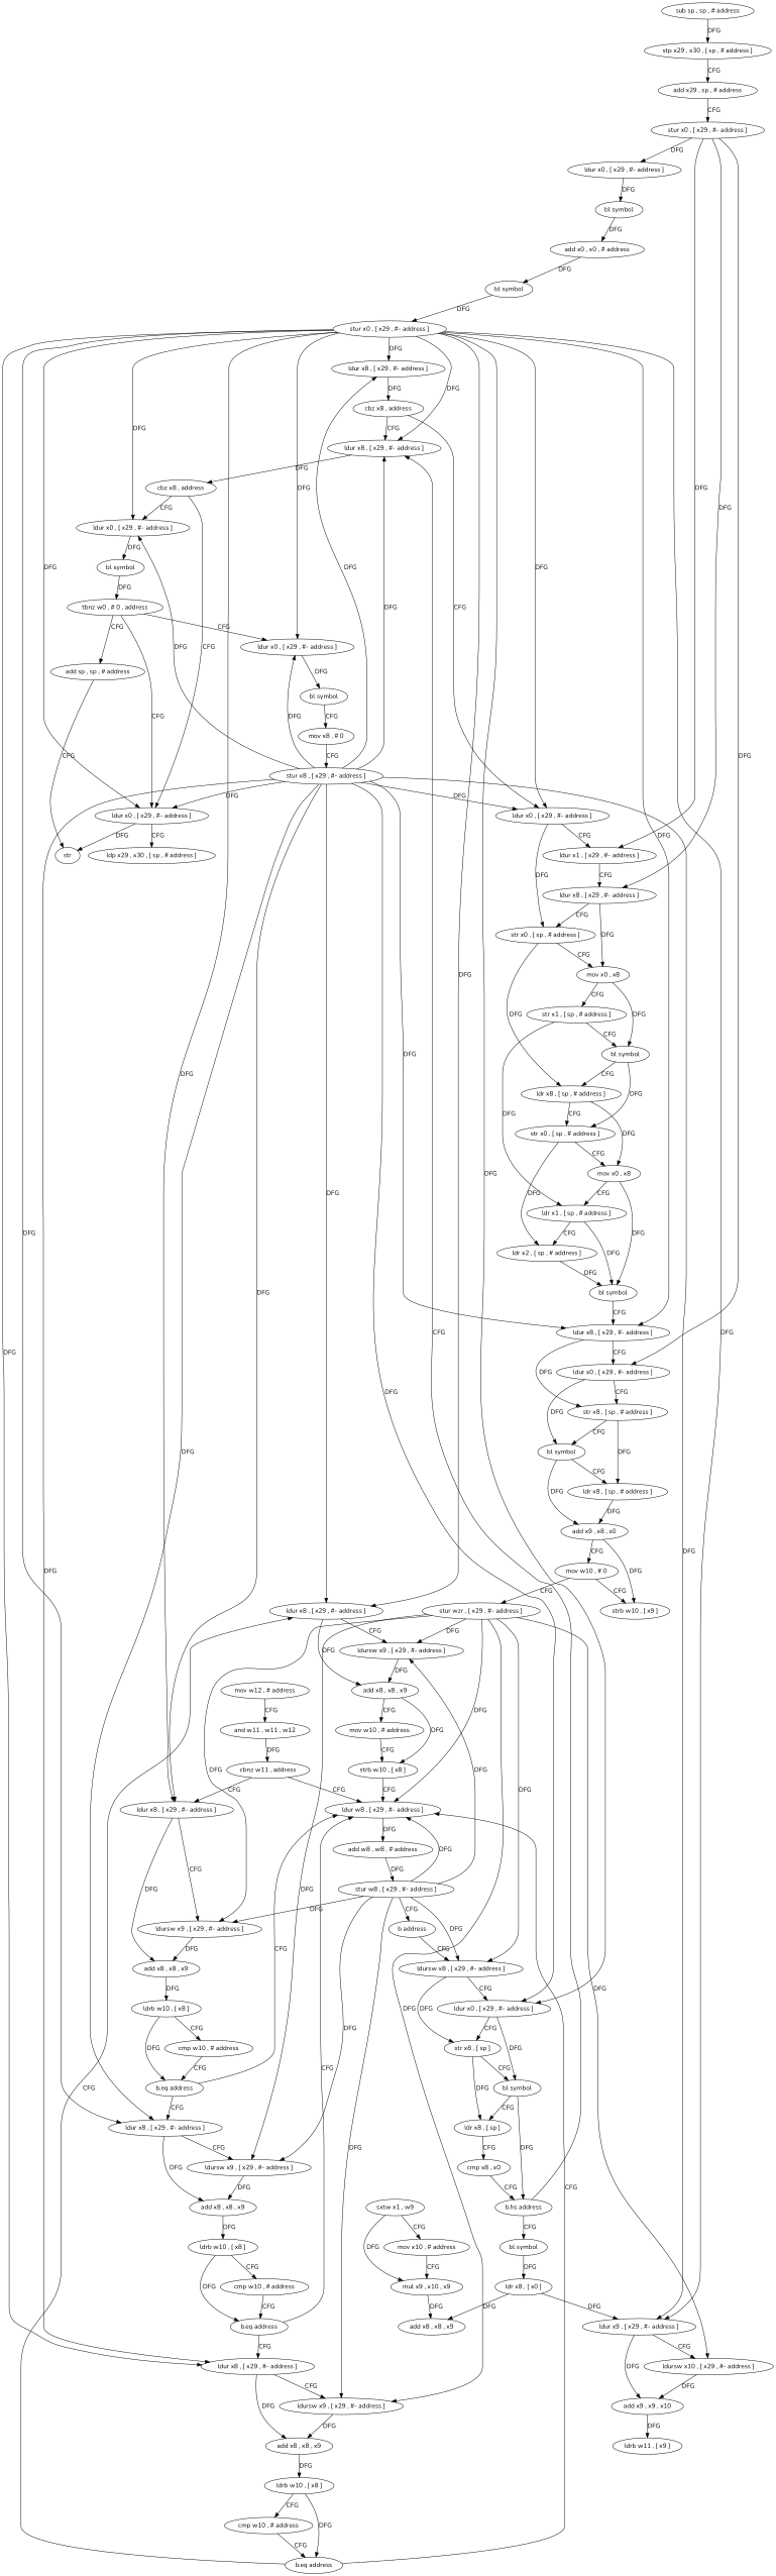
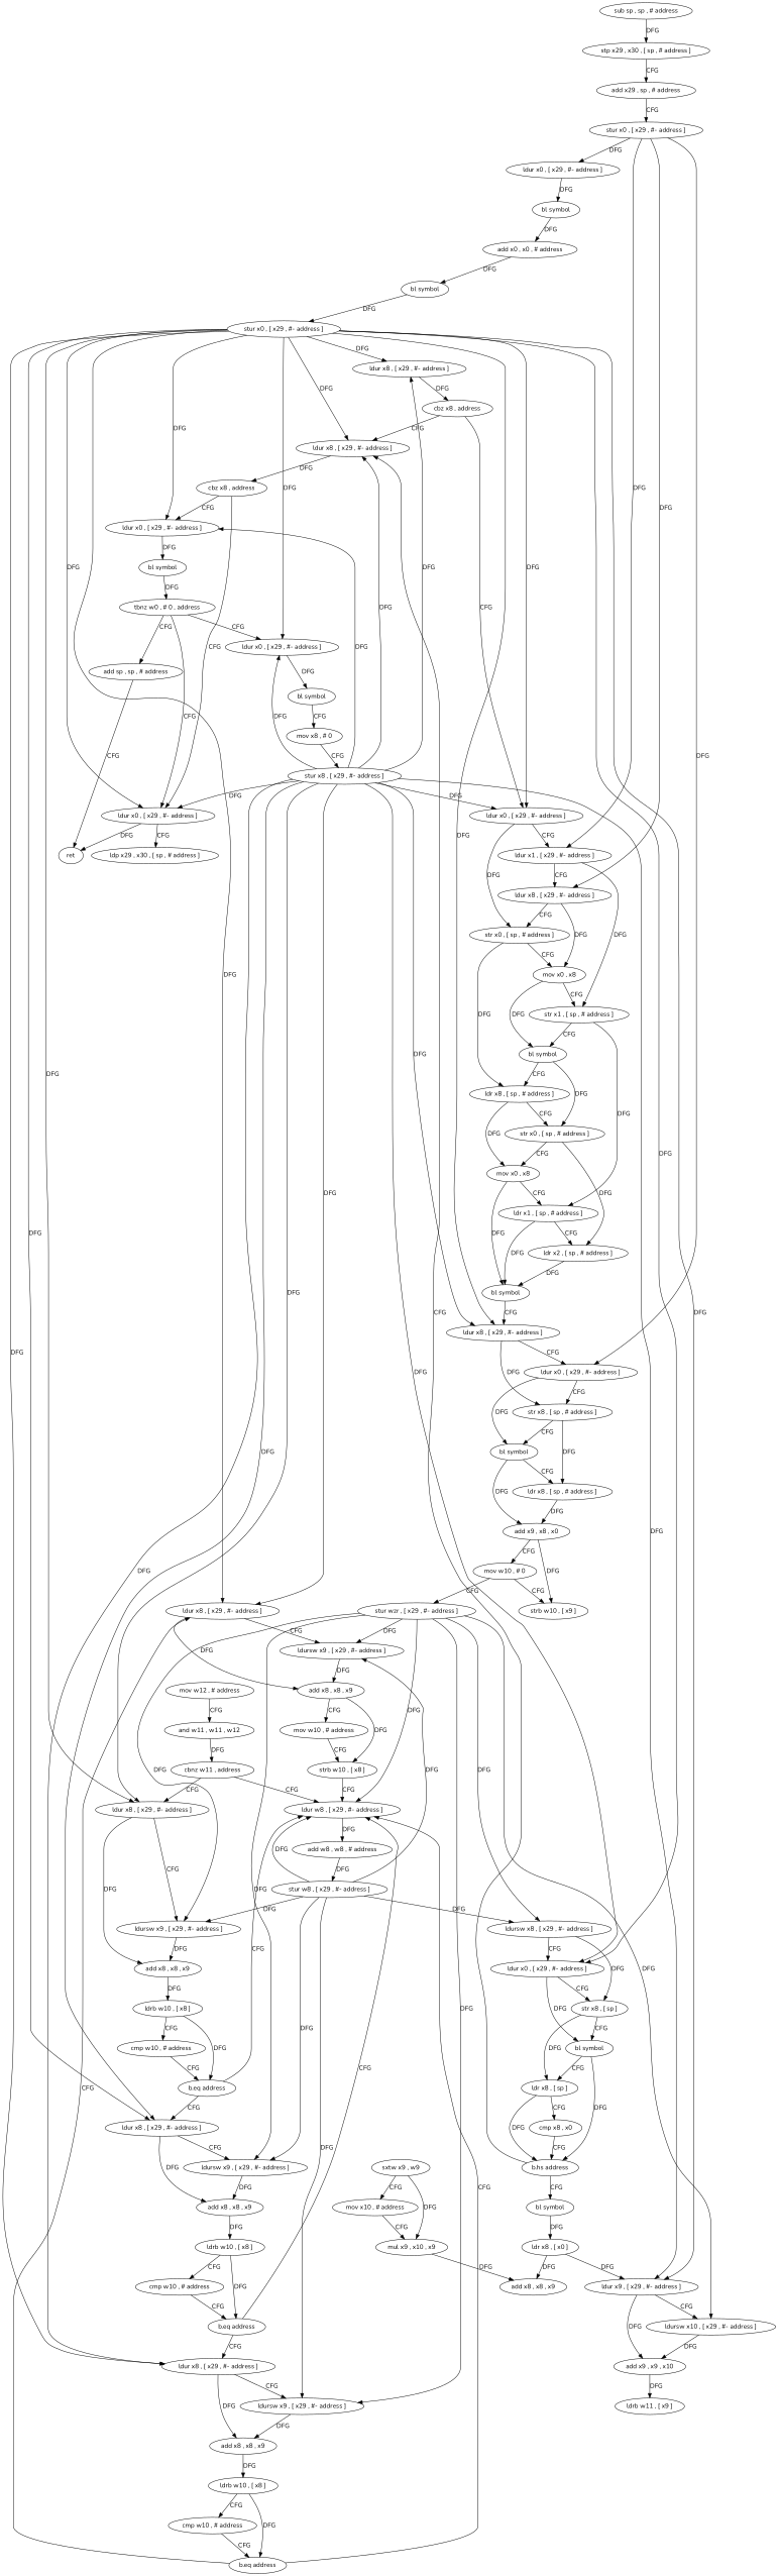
  digraph {
    fontname=Nunito
    node [fontname=Nunito]
    edge [fontname=Nunito]
    n1 [label="sub sp , sp , # address"]
    n2 [label="stp x29 , x30 , [ sp , # address ]"]
    n3 [label="add x29 , sp , # address"]
    n4 [label="stur x0 , [ x29 , #- address ]"]
    n5 [label="ldur x0 , [ x29 , #- address ]"]
    n6 [label="ldur x1 , [ x29 , #- address ]"]
    n7 [label="ldur x8 , [ x29 , #- address ]"]
    n8 [label="ldur x0 , [ x29 , #- address ]"]
    n9 [label="bl symbol"]
    n10 [label="str x1 , [ sp , # address ]"]
    n11 [label="str x0 , [ sp , # address ]"]
    n12 [label="mov x0 , x8"]
    n13 [label="str x8 , [ sp , # address ]"]
    n14 [label="bl symbol"]
    n15 [label="add x0 , x0 , # address"]
    n16 [label="bl symbol"]
    n17 [label="stur x0 , [ x29 , #- address ]"]
    n18 [label="ldur x8 , [ x29 , #- address ]"]
    n19 [label="ldur x8 , [ x29 , #- address ]"]
    n20 [label="ldur x0 , [ x29 , #- address ]"]
    n21 [label="ldur x0 , [ x29 , #- address ]"]
    n22 [label="ldur x0 , [ x29 , #- address ]"]
    n23 [label="ldur x8 , [ x29 , #- address ]"]
    n24 [label="ldur x0 , [ x29 , #- address ]"]
    n25 [label="ldur x9 , [ x29 , #- address ]"]
    n26 [label="ldur x8 , [ x29 , #- address ]"]
    n27 [label="ldur x8 , [ x29 , #- address ]"]
    n28 [label="ldur x0 , [ x29 , #- address ]"]
    n29 [label="ldur x8 , [ x29 , #- address ]"]
    n30 [label="ldur x8 , [ x29 , #- address ]"]
    n31 [label="cbz x8 , address"]
    n32 [label="cbz x8 , address"]
    n33 [label="ldp x29 , x30 , [ sp , # address ]"]
-   n34 [label=str]
+   n34 [label=ret]
    n35 [label="bl symbol"]
    n36 [label="bl symbol"]
    n37 [label="ldursw x10 , [ x29 , #- address ]"]
    n38 [label="add x9 , x9 , x10"]
    n39 [label="ldursw x9 , [ x29 , #- address ]"]
    n40 [label="add x8 , x8 , x9"]
    n41 [label="ldursw x9 , [ x29 , #- address ]"]
    n42 [label="add x8 , x8 , x9"]
    n43 [label="str x8 , [ sp ]"]
    n44 [label="bl symbol"]
    n45 [label="ldursw x9 , [ x29 , #- address ]"]
    n46 [label="add x8 , x8 , x9"]
    n47 [label="ldursw x9 , [ x29 , #- address ]"]
    n48 [label="add x8 , x8 , x9"]
    n49 [label="ldr x8 , [ sp , # address ]"]
    n50 [label="tbnz w0 , # 0 , address"]
    n51 [label="bl symbol"]
    n52 [label="ldr x1 , [ sp , # address ]"]
    n53 [label="str x0 , [ sp , # address ]"]
    n54 [label="mov x0 , x8"]
    n55 [label="ldr x2 , [ sp , # address ]"]
    n56 [label="bl symbol"]
    n57 [label="ldr x8 , [ sp , # address ]"]
    n58 [label="add x9 , x8 , x0"]
    n59 [label="mov w10 , # 0"]
    n60 [label="strb w10 , [ x9 ]"]
    n61 [label="stur wzr , [ x29 , #- address ]"]
    n62 [label="ldursw x8 , [ x29 , #- address ]"]
    n63 [label="ldur w8 , [ x29 , #- address ]"]
    n64 [label="add w8 , w8 , # address"]
    n65 [label="ldr x8 , [ sp ]"]
    n66 [label="add sp , sp , # address"]
    n67 [label="mov x8 , # 0"]
    n68 [label="bl symbol"]
    n69 [label="ldr x8 , [ x0 ]"]
    n70 [label="add x8 , x8 , x9"]
    n71 [label="ldrb w11 , [ x9 ]"]
-   n72 [label="sxtw x1 , w9"]
+   n72 [label="sxtw x9 , w9"]
    n73 [label="mov x10 , # address"]
    n74 [label="mul x9 , x10 , x9"]
    n75 [label="mov w12 , # address"]
    n76 [label="and w11 , w11 , w12"]
    n77 [label="cbnz w11 , address"]
    n78 [label="stur w8 , [ x29 , #- address ]"]
    n79 [label="ldrb w10 , [ x8 ]"]
    n80 [label="stur x8 , [ x29 , #- address ]"]
-   n81 [label="b address"]
    n82 [label="cmp w10 , # address"]
    n83 [label="b.eq address"]
    n84 [label="ldrb w10 , [ x8 ]"]
    n85 [label="b.hs address"]
    n86 [label="cmp x8 , x0"]
    n87 [label="cmp w10 , # address"]
    n88 [label="b.eq address"]
    n89 [label="ldrb w10 , [ x8 ]"]
    n90 [label="cmp w10 , # address"]
    n91 [label="b.eq address"]
    n92 [label="mov w10 , # address"]
    n93 [label="strb w10 , [ x8 ]"]
    n1 -> n2 [label=DFG]
    n2 -> n3 [label=CFG]
    n3 -> n4 [label=CFG]
    n4 -> n5 [label=DFG]
    n4 -> n6 [label=DFG]
    n4 -> n7 [label=DFG]
    n4 -> n8 [label=DFG]
    n5 -> n9 [label=DFG]
    n6 -> n7 [label=CFG]
+   n6 -> n10 [label=DFG]
    n7 -> n11 [label=CFG]
    n7 -> n12 [label=DFG]
    n8 -> n13 [label=CFG]
    n8 -> n14 [label=DFG]
    n9 -> n15 [label=DFG]
    n10 -> n51 [label=CFG]
    n10 -> n52 [label=DFG]
    n11 -> n12 [label=CFG]
    n11 -> n49 [label=DFG]
    n12 -> n10 [label=CFG]
    n12 -> n51 [label=DFG]
    n13 -> n14 [label=CFG]
    n13 -> n57 [label=DFG]
    n14 -> n57 [label=CFG]
    n14 -> n58 [label=DFG]
    n15 -> n16 [label=DFG]
    n16 -> n17 [label=DFG]
    n17 -> n18 [label=DFG]
    n17 -> n19 [label=DFG]
    n17 -> n20 [label=DFG]
    n17 -> n21 [label=DFG]
    n17 -> n22 [label=DFG]
    n17 -> n23 [label=DFG]
    n17 -> n24 [label=DFG]
    n17 -> n25 [label=DFG]
    n17 -> n26 [label=DFG]
    n17 -> n27 [label=DFG]
    n17 -> n28 [label=DFG]
    n17 -> n29 [label=DFG]
    n17 -> n30 [label=DFG]
    n18 -> n31 [label=DFG]
    n19 -> n32 [label=DFG]
    n20 -> n6 [label=CFG]
    n20 -> n11 [label=DFG]
    n21 -> n33 [label=CFG]
    n21 -> n34 [label=DFG]
    n22 -> n35 [label=DFG]
    n23 -> n8 [label=CFG]
    n23 -> n13 [label=DFG]
    n24 -> n36 [label=DFG]
    n25 -> n37 [label=CFG]
    n25 -> n38 [label=DFG]
    n26 -> n39 [label=CFG]
    n26 -> n40 [label=DFG]
    n27 -> n41 [label=CFG]
    n27 -> n42 [label=DFG]
    n28 -> n43 [label=CFG]
    n28 -> n44 [label=DFG]
    n29 -> n45 [label=CFG]
    n29 -> n46 [label=DFG]
    n30 -> n47 [label=CFG]
    n30 -> n48 [label=DFG]
    n31 -> n19 [label=CFG]
    n31 -> n20 [label=CFG]
    n32 -> n21 [label=CFG]
    n32 -> n22 [label=CFG]
    n35 -> n50 [label=DFG]
    n36 -> n67 [label=CFG]
    n37 -> n38 [label=DFG]
    n38 -> n71 [label=DFG]
    n39 -> n40 [label=DFG]
    n40 -> n79 [label=DFG]
    n41 -> n42 [label=DFG]
    n42 -> n84 [label=DFG]
    n43 -> n44 [label=CFG]
    n43 -> n65 [label=DFG]
    n44 -> n65 [label=CFG]
    n44 -> n85 [label=DFG]
    n45 -> n46 [label=DFG]
    n46 -> n89 [label=DFG]
    n47 -> n48 [label=DFG]
    n48 -> n92 [label=CFG]
    n48 -> n93 [label=DFG]
    n49 -> n53 [label=CFG]
    n49 -> n54 [label=DFG]
    n50 -> n21 [label=CFG]
    n50 -> n24 [label=CFG]
    n50 -> n66 [label=CFG]
    n51 -> n49 [label=CFG]
    n51 -> n53 [label=DFG]
    n52 -> n55 [label=CFG]
    n52 -> n56 [label=DFG]
    n53 -> n54 [label=CFG]
    n53 -> n55 [label=DFG]
    n54 -> n52 [label=CFG]
    n54 -> n56 [label=DFG]
    n55 -> n56 [label=DFG]
    n56 -> n23 [label=CFG]
    n57 -> n58 [label=DFG]
    n58 -> n59 [label=CFG]
    n58 -> n60 [label=DFG]
    n59 -> n60 [label=CFG]
    n59 -> n61 [label=CFG]
    n61 -> n37 [label=DFG]
    n61 -> n39 [label=DFG]
    n61 -> n41 [label=DFG]
    n61 -> n45 [label=DFG]
    n61 -> n47 [label=DFG]
    n61 -> n62 [label=DFG]
    n61 -> n63 [label=DFG]
    n62 -> n28 [label=CFG]
    n62 -> n43 [label=DFG]
    n63 -> n64 [label=DFG]
    n64 -> n78 [label=DFG]
+   n65 -> n85 [label=DFG]
    n65 -> n86 [label=CFG]
    n66 -> n34 [label=CFG]
    n67 -> n80 [label=CFG]
    n68 -> n69 [label=DFG]
    n69 -> n25 [label=DFG]
    n69 -> n70 [label=DFG]
    n72 -> n73 [label=CFG]
    n72 -> n74 [label=DFG]
    n73 -> n74 [label=CFG]
    n74 -> n70 [label=DFG]
    n75 -> n76 [label=CFG]
    n76 -> n77 [label=DFG]
    n77 -> n26 [label=CFG]
    n77 -> n63 [label=CFG]
    n78 -> n39 [label=DFG]
    n78 -> n41 [label=DFG]
    n78 -> n45 [label=DFG]
    n78 -> n47 [label=DFG]
    n78 -> n62 [label=DFG]
    n78 -> n63 [label=DFG]
-   n78 -> n81 [label=CFG]
    n79 -> n82 [label=CFG]
    n79 -> n83 [label=DFG]
    n80 -> n18 [label=DFG]
    n80 -> n19 [label=DFG]
    n80 -> n20 [label=DFG]
    n80 -> n21 [label=DFG]
    n80 -> n22 [label=DFG]
    n80 -> n23 [label=DFG]
    n80 -> n24 [label=DFG]
    n80 -> n25 [label=DFG]
    n80 -> n26 [label=DFG]
    n80 -> n27 [label=DFG]
    n80 -> n28 [label=DFG]
    n80 -> n29 [label=DFG]
    n80 -> n30 [label=DFG]
-   n81 -> n62 [label=CFG]
    n82 -> n83 [label=CFG]
    n83 -> n27 [label=CFG]
    n83 -> n63 [label=CFG]
    n84 -> n87 [label=CFG]
    n84 -> n88 [label=DFG]
    n85 -> n19 [label=CFG]
    n85 -> n68 [label=CFG]
    n86 -> n85 [label=CFG]
    n87 -> n88 [label=CFG]
    n88 -> n29 [label=CFG]
    n88 -> n63 [label=CFG]
    n89 -> n90 [label=CFG]
    n89 -> n91 [label=DFG]
    n90 -> n91 [label=CFG]
    n91 -> n30 [label=CFG]
    n91 -> n63 [label=CFG]
    n92 -> n93 [label=CFG]
    n93 -> n63 [label=CFG]
  }
